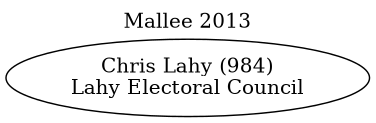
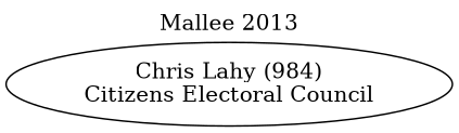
  digraph {
    label="Mallee 2013"
    labelloc=t
    mclimit=10
-   n1 [label="Chris Lahy (984)\nLahy Electoral Council" shape=ellipse]
+   n1 [label="Chris Lahy (984)\nCitizens Electoral Council" shape=ellipse]
  }
